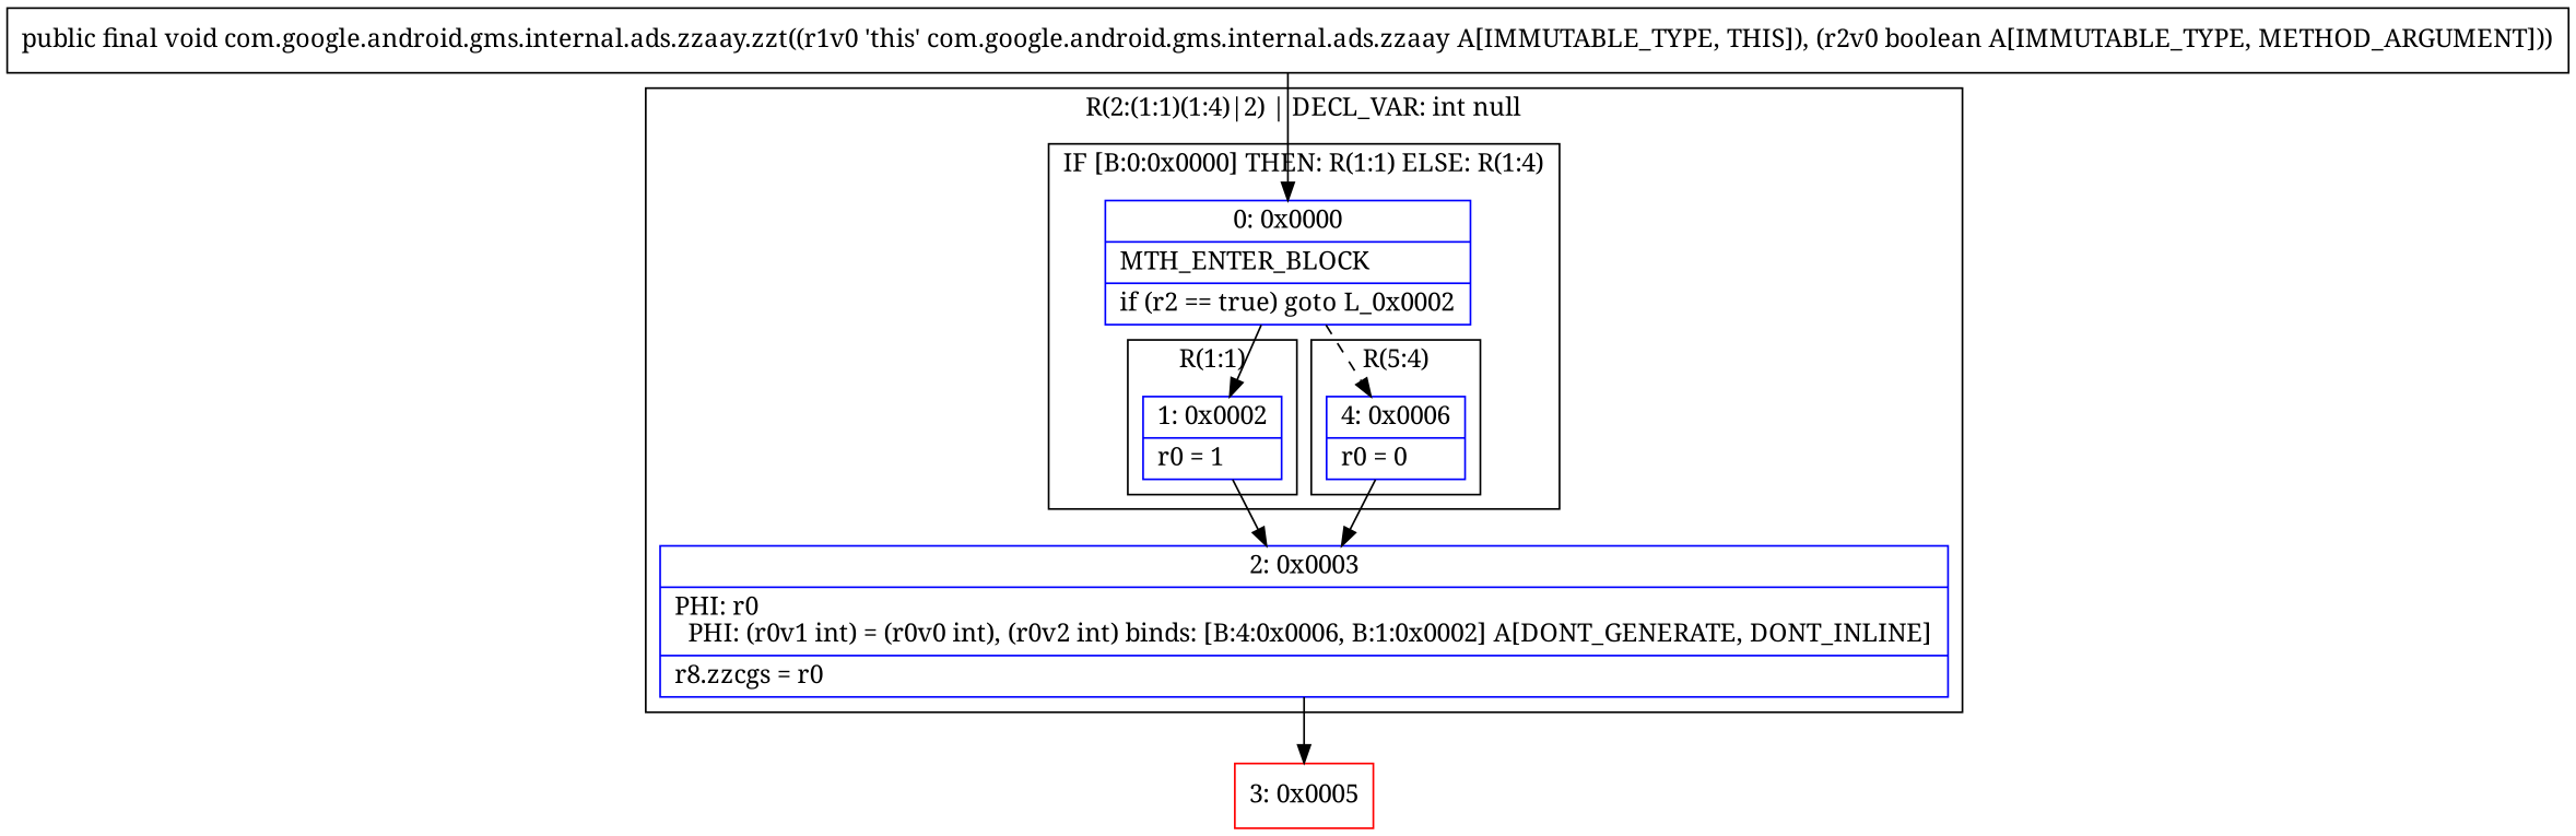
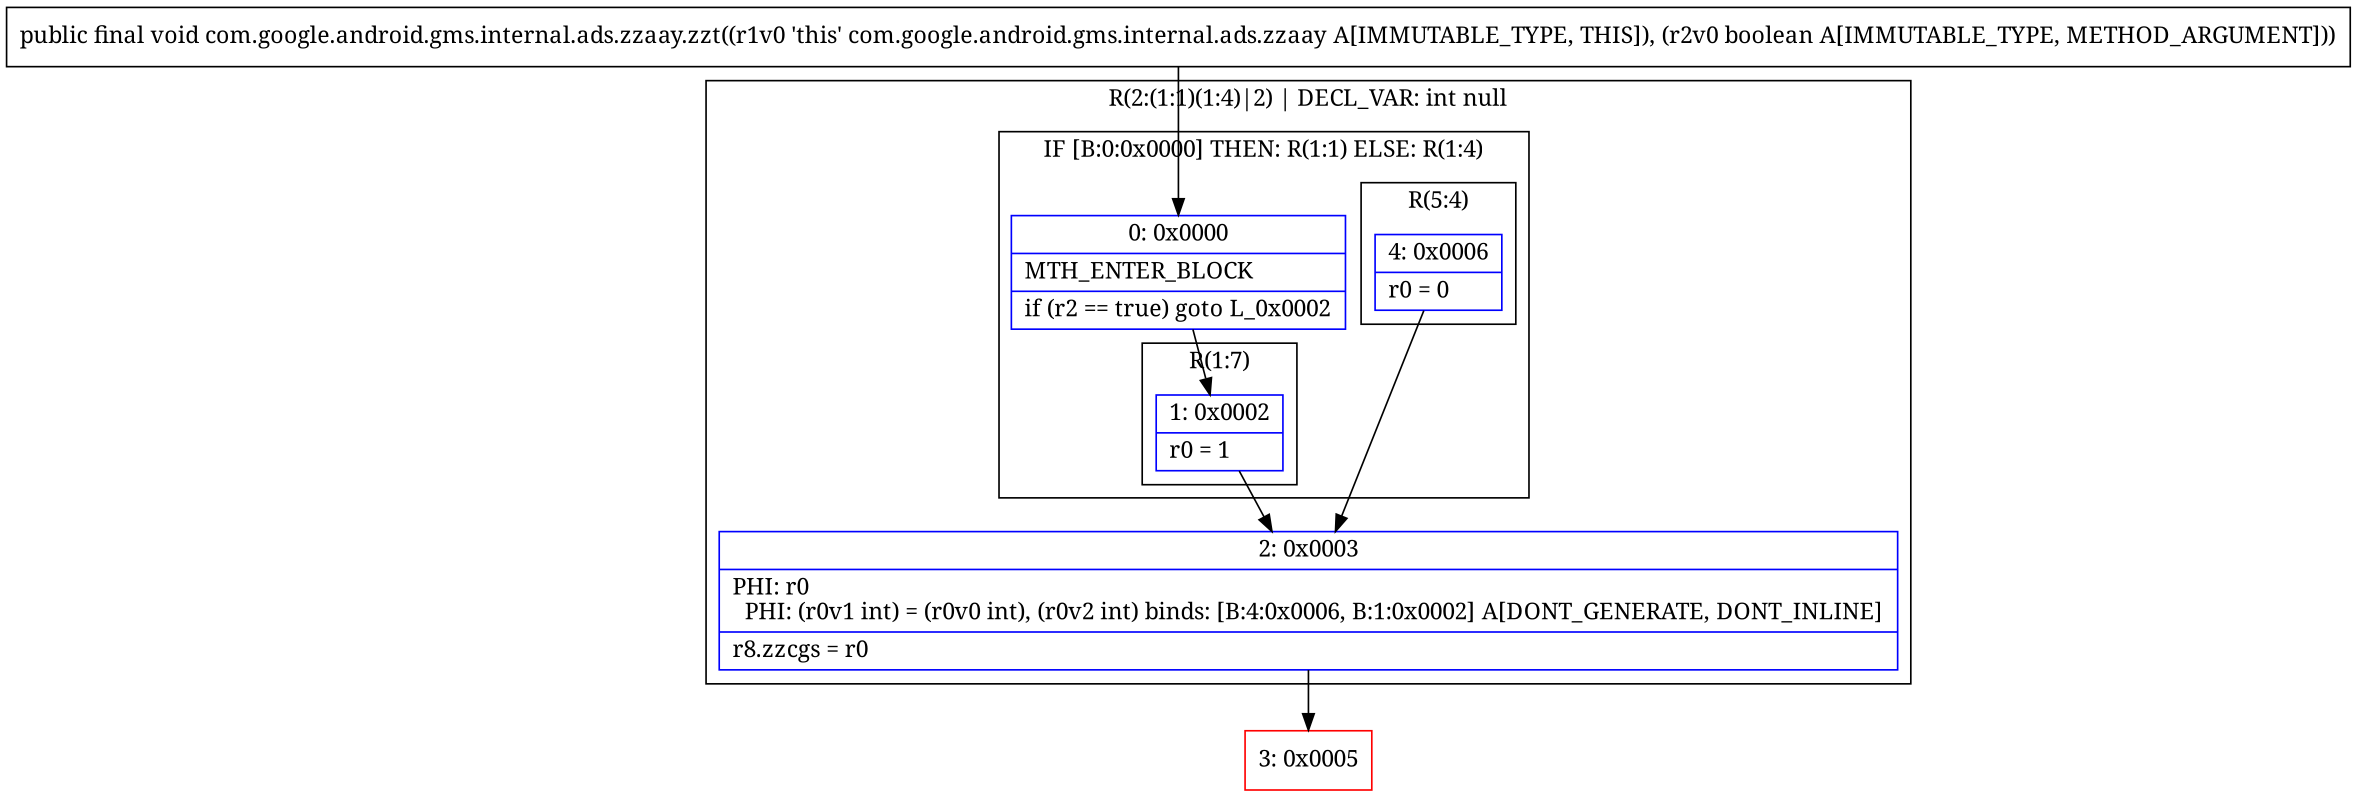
  digraph {
    fontname="Noto Serif"
    node [color=blue fontname="Noto Serif" shape=record]
    edge [fontname="Noto Serif"]
    n1 [label="{1\:\ 0x0002|r0 = 1\l}"]
    n2 [label="{4\:\ 0x0006|r0 = 0\l}"]
    n3 [label="{0\:\ 0x0000|MTH_ENTER_BLOCK\l|if (r2 == true) goto L_0x0002\l}"]
    n4 [label="{2\:\ 0x0003|PHI: r0 \l  PHI: (r0v1 int) = (r0v0 int), (r0v2 int) binds: [B:4:0x0006, B:1:0x0002] A[DONT_GENERATE, DONT_INLINE]\l|r8.zzcgs = r0\l}"]
    n5 [color=red label="{3\:\ 0x0005}"]
    n6 [label="{public final void com.google.android.gms.internal.ads.zzaay.zzt((r1v0 'this' com.google.android.gms.internal.ads.zzaay A[IMMUTABLE_TYPE, THIS]), (r2v0 boolean A[IMMUTABLE_TYPE, METHOD_ARGUMENT])) }" color=""]
    subgraph cluster_1 {
      label="R(2:(1:1)(1:4)|2) | DECL_VAR: int null\l"
      n4
      subgraph cluster_2 {
        label="IF [B:0:0x0000] THEN: R(1:1) ELSE: R(1:4)"
        n3
        subgraph cluster_3 {
-         label="R(1:1)"
+         label="R(1:7)"
          n1
        }
        subgraph cluster_4 {
          label="R(5:4)"
          n2
        }
      }
    }
    n1 -> n4
    n2 -> n4
    n3 -> n1
-   n3 -> n2 [style=dashed]
    n4 -> n5
    n6 -> n3
  }
